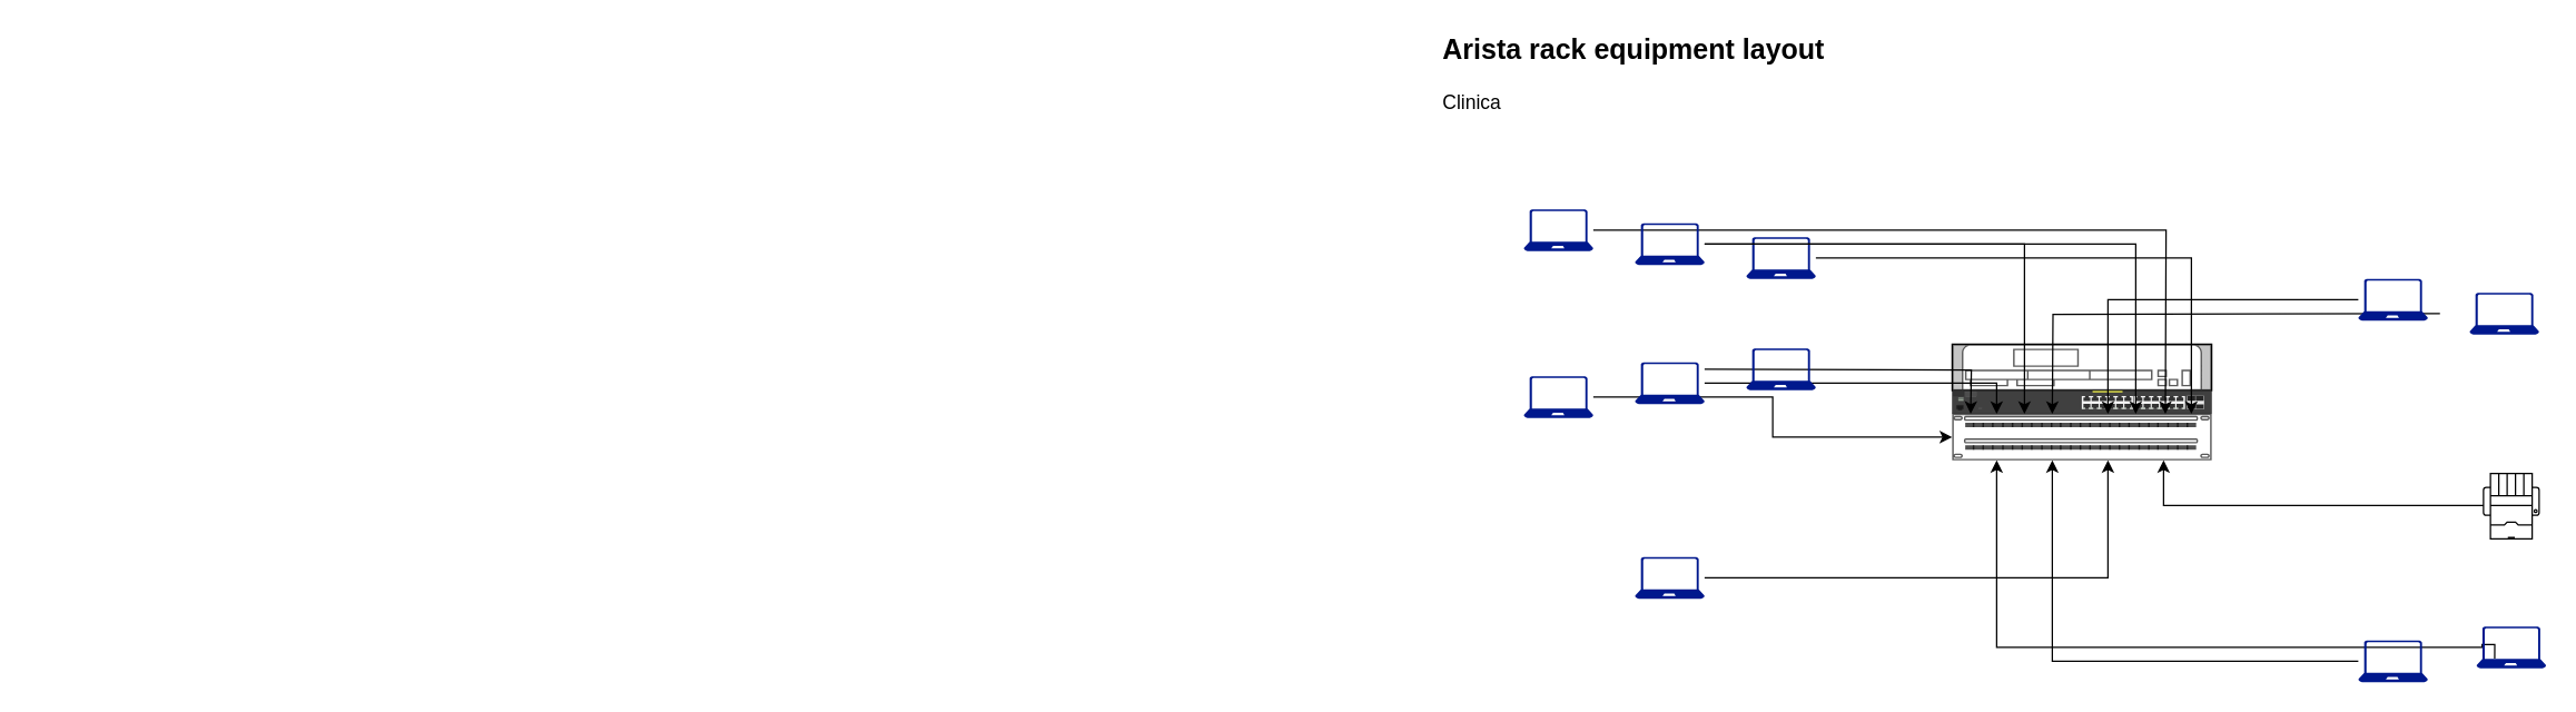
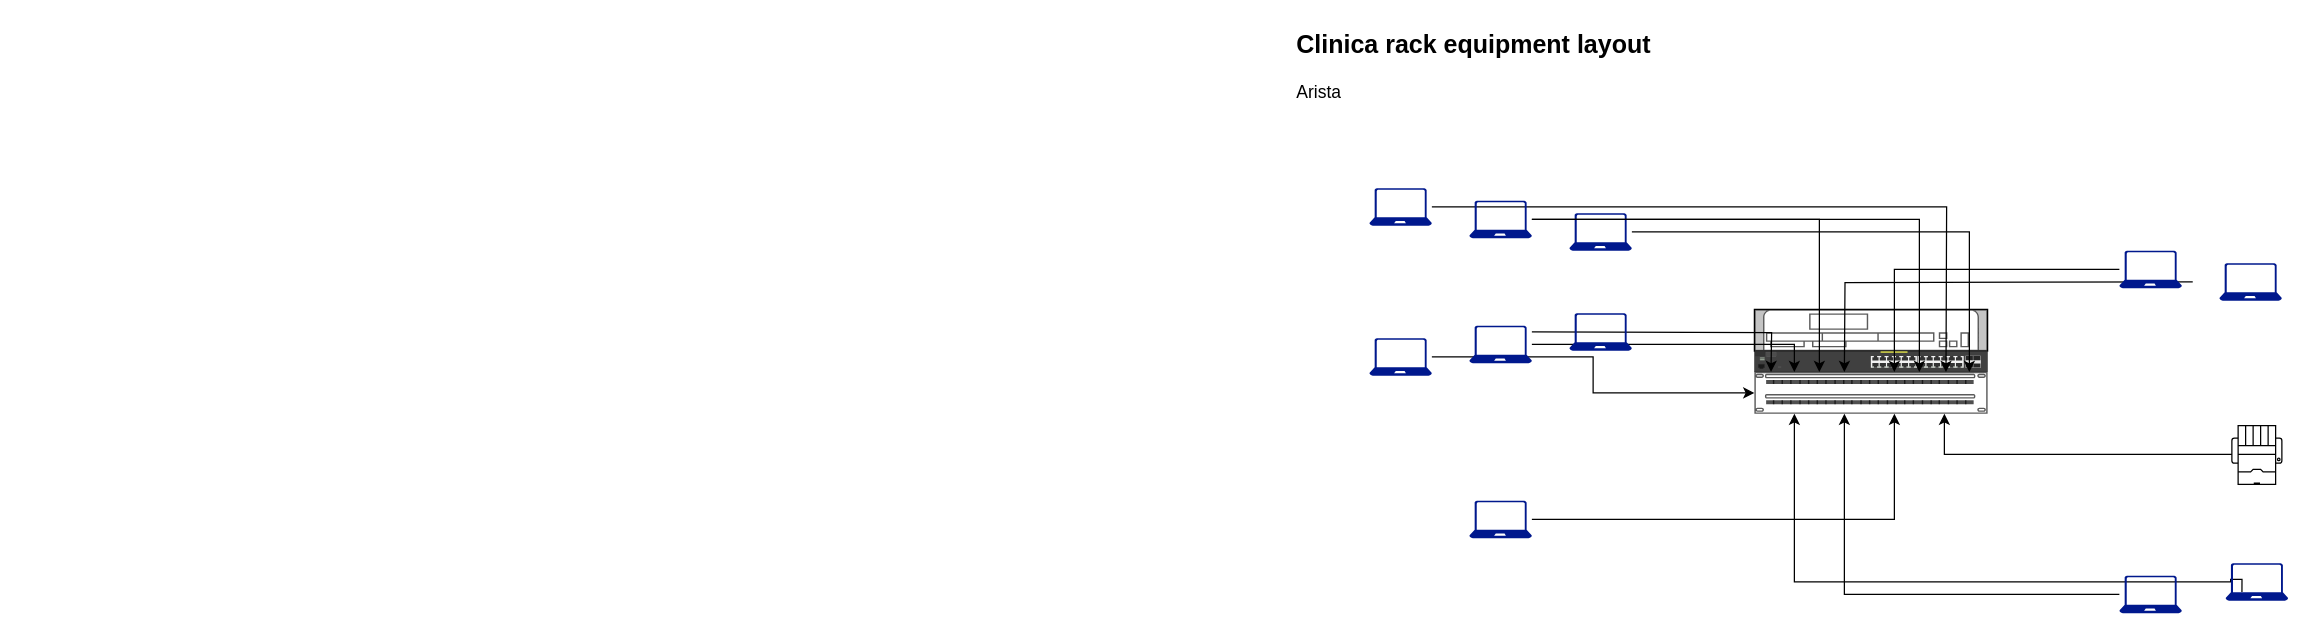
  <mxCell id="0" />
  <mxCell id="1" parent="0" />
  <mxCell id="2" value="" style="shape=image;verticalLabelPosition=bottom;verticalAlign=top;imageAspect=0;image=https://jgraph.github.io/drawio-libs/libs/arista/DCS-7304.svg;html=1;verticalLabelPosition=bottom;labelBackgroundColor=#ffffff;verticalAlign=top;outlineConnect=0;container=1;collapsible=0;childLayout=rack;rackUnitSize=16.7;allowGaps=1;marginLeft=8;marginRight=8;marginTop=27;marginBottom=22;textColor=#666666;aspect=fixed;" parent="1" vertex="1"><mxGeometry x="1395" y="220" width="202.6" height="150" as="geometry" /></mxCell>
  <mxCell id="3" value="" style="shape=mxgraph.rack.cisco.cisco_1941_series_integrated_services_router;html=1;labelPosition=right;align=left;spacingLeft=15;dashed=0;shadow=0;fillColor=#ffffff;" vertex="1" parent="2"><mxGeometry x="8" y="27" width="186.6" height="33.4" as="geometry" /></mxCell>
  <mxCell id="4" value="" style="html=1;verticalLabelPosition=bottom;verticalAlign=top;outlineConnect=0;shadow=0;dashed=0;shape=mxgraph.rack.hpe_aruba.switches.j9773a_2530_24g_poeplus_switch;" vertex="1" parent="2"><mxGeometry x="8" y="60.4" width="186.6" height="16.7" as="geometry" /></mxCell>
  <mxCell id="5" style="edgeStyle=orthogonalEdgeStyle;rounded=0;orthogonalLoop=1;jettySize=auto;html=1;" edge="1" parent="2"><mxGeometry relative="1" as="geometry"><mxPoint x="358.7" y="4.989" as="sourcePoint" /><mxPoint x="79.999" y="77.1" as="targetPoint" /></mxGeometry></mxCell>
  <mxCell id="6" style="edgeStyle=orthogonalEdgeStyle;rounded=0;orthogonalLoop=1;jettySize=auto;html=1;" edge="1" parent="2" source="23" target="9"><mxGeometry relative="1" as="geometry"><Array as="points"><mxPoint x="40" y="55" /></Array></mxGeometry></mxCell>
  <mxCell id="7" style="edgeStyle=orthogonalEdgeStyle;rounded=0;orthogonalLoop=1;jettySize=auto;html=1;" edge="1" parent="2" source="22"><mxGeometry relative="1" as="geometry"><mxPoint x="-190" y="-54.989" as="sourcePoint" /><mxPoint x="161.299" y="77.1" as="targetPoint" /></mxGeometry></mxCell>
  <mxCell id="8" style="edgeStyle=orthogonalEdgeStyle;rounded=0;orthogonalLoop=1;jettySize=auto;html=1;" edge="1" parent="2"><mxGeometry relative="1" as="geometry"><mxPoint x="-170" y="44.989" as="sourcePoint" /><mxPoint x="21.299" y="77.1" as="targetPoint" /></mxGeometry></mxCell>
  <mxCell id="9" value="" style="strokeColor=#666666;html=1;labelPosition=right;align=left;spacingLeft=15;shadow=0;dashed=0;outlineConnect=0;shape=mxgraph.rack.general.cat5e_enhanced_patch_panel_48_ports;" vertex="1" parent="2"><mxGeometry x="8" y="77.1" width="186.6" height="33.4" as="geometry" /></mxCell>
  <mxCell id="10" style="edgeStyle=orthogonalEdgeStyle;rounded=0;orthogonalLoop=1;jettySize=auto;html=1;exitX=0.336;exitY=0.559;exitDx=0;exitDy=0;exitPerimeter=0;" edge="1" parent="2" source="34"><mxGeometry relative="1" as="geometry"><mxPoint x="470" y="143.514" as="sourcePoint" /><mxPoint x="160" y="110.5" as="targetPoint" /><Array as="points"><mxPoint x="403" y="143" /><mxPoint x="160" y="143" /></Array></mxGeometry></mxCell>
  <mxCell id="11" style="edgeStyle=orthogonalEdgeStyle;rounded=0;orthogonalLoop=1;jettySize=auto;html=1;" edge="1" parent="2" source="19"><mxGeometry relative="1" as="geometry"><mxPoint x="250" y="255" as="sourcePoint" /><mxPoint x="80" y="110.5" as="targetPoint" /><Array as="points"><mxPoint x="80" y="255" /></Array></mxGeometry></mxCell>
  <mxCell id="12" style="edgeStyle=orthogonalEdgeStyle;rounded=0;orthogonalLoop=1;jettySize=auto;html=1;exitX=0.261;exitY=0.772;exitDx=0;exitDy=0;exitPerimeter=0;" edge="1" parent="2" source="18"><mxGeometry relative="1" as="geometry"><mxPoint x="388.45" y="254.6" as="sourcePoint" /><mxPoint x="40.001" y="110.5" as="targetPoint" /><Array as="points"><mxPoint x="389" y="243" /><mxPoint x="389" y="245" /><mxPoint x="40" y="245" /></Array></mxGeometry></mxCell>
- <mxCell id="13" value="Arista rack equipment layout" style="text;html=1;resizable=1;points=[];autosize=0;align=left;verticalAlign=top;spacingTop=-4;fontSize=20;fontStyle=1" parent="1" vertex="1"><mxGeometry x="1035" y="20" width="580" height="30" as="geometry" /></mxCell>
- <mxCell id="14" value="Clinica" style="text;html=1;resizable=1;points=[];autosize=0;align=left;verticalAlign=middle;spacingTop=-4;fontSize=14;fontStyle=0" parent="1" vertex="1"><mxGeometry x="1035" y="60" width="580" height="30" as="geometry" /></mxCell>
+ <mxCell id="13" value="Clinica rack equipment layout" style="text;html=1;resizable=1;points=[];autosize=0;align=left;verticalAlign=top;spacingTop=-4;fontSize=20;fontStyle=1" parent="1" vertex="1"><mxGeometry x="1035" y="20" width="580" height="30" as="geometry" /></mxCell>
+ <mxCell id="14" value="Arista" style="text;html=1;resizable=1;points=[];autosize=0;align=left;verticalAlign=middle;spacingTop=-4;fontSize=14;fontStyle=0" parent="1" vertex="1"><mxGeometry x="1035" y="60" width="580" height="30" as="geometry" /></mxCell>
  <mxCell id="15" value="" style="sketch=0;aspect=fixed;pointerEvents=1;shadow=0;dashed=0;html=1;strokeColor=none;labelPosition=center;verticalLabelPosition=bottom;verticalAlign=top;align=center;fillColor=#00188D;shape=mxgraph.azure.laptop" vertex="1" parent="1"><mxGeometry x="1255" y="250" width="50" height="30" as="geometry" /></mxCell>
  <mxCell id="16" style="edgeStyle=orthogonalEdgeStyle;rounded=0;orthogonalLoop=1;jettySize=auto;html=1;" edge="1" parent="1" source="17" target="9"><mxGeometry relative="1" as="geometry" /></mxCell>
  <mxCell id="17" value="" style="sketch=0;aspect=fixed;pointerEvents=1;shadow=0;dashed=0;html=1;strokeColor=none;labelPosition=center;verticalLabelPosition=bottom;verticalAlign=top;align=center;fillColor=#00188D;shape=mxgraph.azure.laptop" vertex="1" parent="1"><mxGeometry x="1095" y="270" width="50" height="30" as="geometry" /></mxCell>
  <mxCell id="18" value="" style="sketch=0;aspect=fixed;pointerEvents=1;shadow=0;dashed=0;html=1;strokeColor=none;labelPosition=center;verticalLabelPosition=bottom;verticalAlign=top;align=center;fillColor=#00188D;shape=mxgraph.azure.laptop" vertex="1" parent="1"><mxGeometry x="1780" y="450" width="50" height="30" as="geometry" /></mxCell>
  <mxCell id="19" value="" style="sketch=0;aspect=fixed;pointerEvents=1;shadow=0;dashed=0;html=1;strokeColor=none;labelPosition=center;verticalLabelPosition=bottom;verticalAlign=top;align=center;fillColor=#00188D;shape=mxgraph.azure.laptop" vertex="1" parent="1"><mxGeometry x="1695" y="460" width="50" height="30" as="geometry" /></mxCell>
  <mxCell id="20" style="edgeStyle=orthogonalEdgeStyle;rounded=0;orthogonalLoop=1;jettySize=auto;html=1;" edge="1" parent="1" source="21" target="9"><mxGeometry relative="1" as="geometry"><Array as="points"><mxPoint x="1575" y="185" /></Array></mxGeometry></mxCell>
  <mxCell id="21" value="" style="sketch=0;aspect=fixed;pointerEvents=1;shadow=0;dashed=0;html=1;strokeColor=none;labelPosition=center;verticalLabelPosition=bottom;verticalAlign=top;align=center;fillColor=#00188D;shape=mxgraph.azure.laptop" vertex="1" parent="1"><mxGeometry x="1255" y="170" width="50" height="30" as="geometry" /></mxCell>
  <mxCell id="22" value="" style="sketch=0;aspect=fixed;pointerEvents=1;shadow=0;dashed=0;html=1;strokeColor=none;labelPosition=center;verticalLabelPosition=bottom;verticalAlign=top;align=center;fillColor=#00188D;shape=mxgraph.azure.laptop" vertex="1" parent="1"><mxGeometry x="1095" y="150" width="50" height="30" as="geometry" /></mxCell>
  <mxCell id="23" value="" style="sketch=0;aspect=fixed;pointerEvents=1;shadow=0;dashed=0;html=1;strokeColor=none;labelPosition=center;verticalLabelPosition=bottom;verticalAlign=top;align=center;fillColor=#00188D;shape=mxgraph.azure.laptop" vertex="1" parent="1"><mxGeometry x="1175" y="260" width="50" height="30" as="geometry" /></mxCell>
  <mxCell id="24" style="edgeStyle=orthogonalEdgeStyle;rounded=0;orthogonalLoop=1;jettySize=auto;html=1;" edge="1" parent="1" source="26" target="9"><mxGeometry relative="1" as="geometry"><Array as="points"><mxPoint x="1455" y="175" /></Array></mxGeometry></mxCell>
  <mxCell id="25" style="edgeStyle=orthogonalEdgeStyle;rounded=0;orthogonalLoop=1;jettySize=auto;html=1;" edge="1" parent="1" source="26" target="9"><mxGeometry relative="1" as="geometry"><Array as="points"><mxPoint x="1535" y="175" /></Array></mxGeometry></mxCell>
  <mxCell id="26" value="" style="sketch=0;aspect=fixed;pointerEvents=1;shadow=0;dashed=0;html=1;strokeColor=none;labelPosition=center;verticalLabelPosition=bottom;verticalAlign=top;align=center;fillColor=#00188D;shape=mxgraph.azure.laptop" vertex="1" parent="1"><mxGeometry x="1175" y="160" width="50" height="30" as="geometry" /></mxCell>
  <mxCell id="27" style="edgeStyle=orthogonalEdgeStyle;rounded=0;orthogonalLoop=1;jettySize=auto;html=1;" edge="1" parent="1" source="28" target="9"><mxGeometry relative="1" as="geometry"><Array as="points"><mxPoint x="1515" y="415" /></Array></mxGeometry></mxCell>
  <mxCell id="28" value="" style="sketch=0;aspect=fixed;pointerEvents=1;shadow=0;dashed=0;html=1;strokeColor=none;labelPosition=center;verticalLabelPosition=bottom;verticalAlign=top;align=center;fillColor=#00188D;shape=mxgraph.azure.laptop" vertex="1" parent="1"><mxGeometry x="1175" y="400" width="50" height="30" as="geometry" /></mxCell>
  <mxCell id="29" style="edgeStyle=orthogonalEdgeStyle;rounded=0;orthogonalLoop=1;jettySize=auto;html=1;" edge="1" parent="1" source="30" target="9"><mxGeometry relative="1" as="geometry"><Array as="points"><mxPoint x="1515" y="215" /></Array></mxGeometry></mxCell>
  <mxCell id="30" value="" style="sketch=0;aspect=fixed;pointerEvents=1;shadow=0;dashed=0;html=1;strokeColor=none;labelPosition=center;verticalLabelPosition=bottom;verticalAlign=top;align=center;fillColor=#00188D;shape=mxgraph.azure.laptop" vertex="1" parent="1"><mxGeometry x="1695" y="200" width="50" height="30" as="geometry" /></mxCell>
  <mxCell id="31" value="" style="sketch=0;aspect=fixed;pointerEvents=1;shadow=0;dashed=0;html=1;strokeColor=none;labelPosition=center;verticalLabelPosition=bottom;verticalAlign=top;align=center;fillColor=#00188D;shape=mxgraph.azure.laptop" vertex="1" parent="1"><mxGeometry x="1775" y="210" width="50" height="30" as="geometry" /></mxCell>
  <mxCell id="32" style="edgeStyle=orthogonalEdgeStyle;rounded=0;orthogonalLoop=1;jettySize=auto;html=1;exitX=0.5;exitY=1;exitDx=0;exitDy=0;exitPerimeter=0;" edge="1" parent="1"><mxGeometry relative="1" as="geometry"><mxPoint x="20" y="156.25" as="sourcePoint" /><mxPoint x="20" y="156.25" as="targetPoint" /></mxGeometry></mxCell>
  <mxCell id="33" style="edgeStyle=orthogonalEdgeStyle;rounded=0;orthogonalLoop=1;jettySize=auto;html=1;exitX=0.5;exitY=1;exitDx=0;exitDy=0;exitPerimeter=0;" edge="1" parent="1" source="28" target="28"><mxGeometry relative="1" as="geometry" /></mxCell>
  <mxCell id="34" value="" style="verticalLabelPosition=bottom;html=1;verticalAlign=top;align=center;shape=mxgraph.floorplan.printer;" vertex="1" parent="1"><mxGeometry x="1785" y="340" width="40" height="47" as="geometry" /></mxCell>
